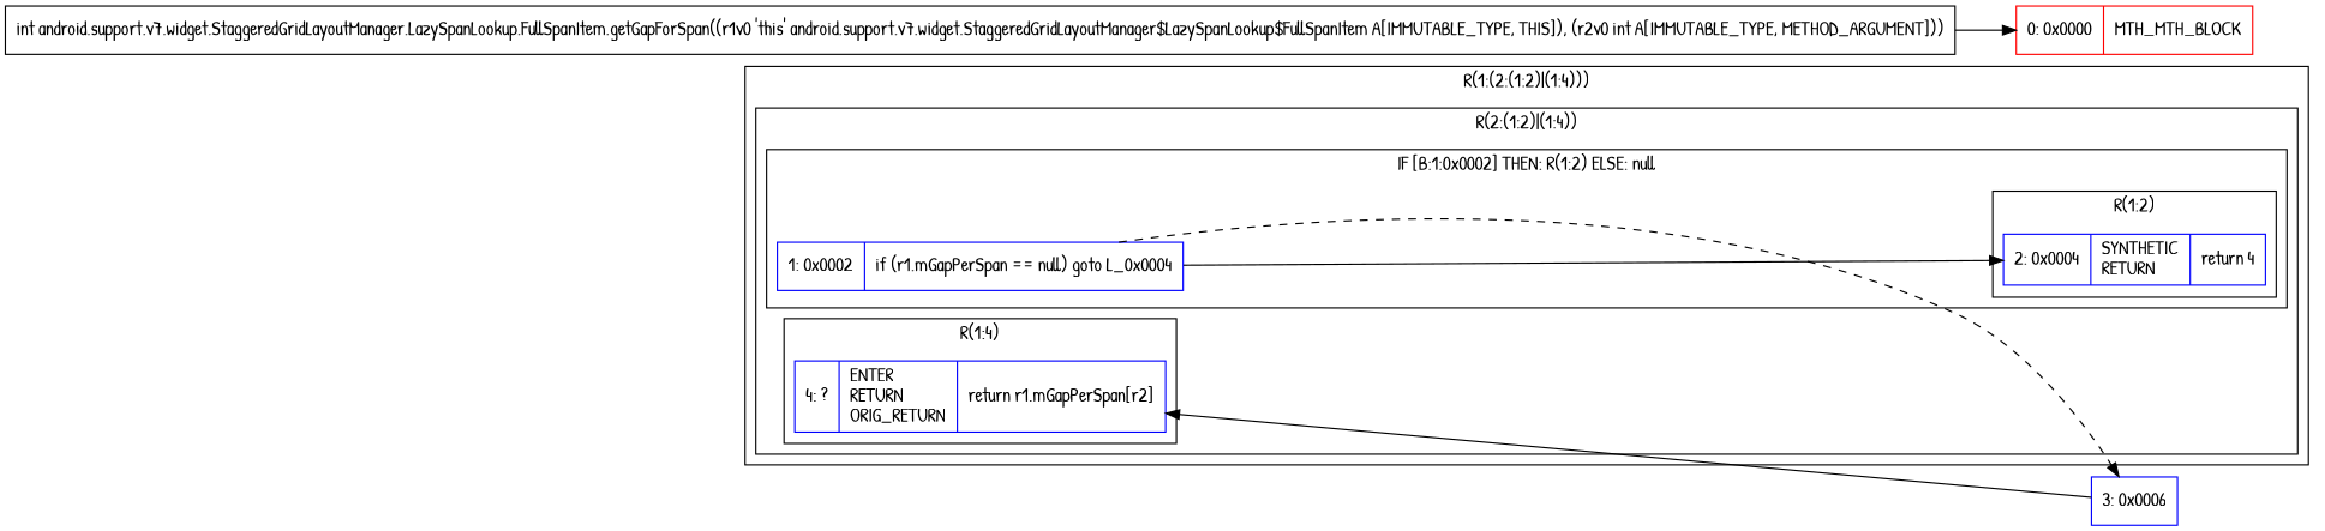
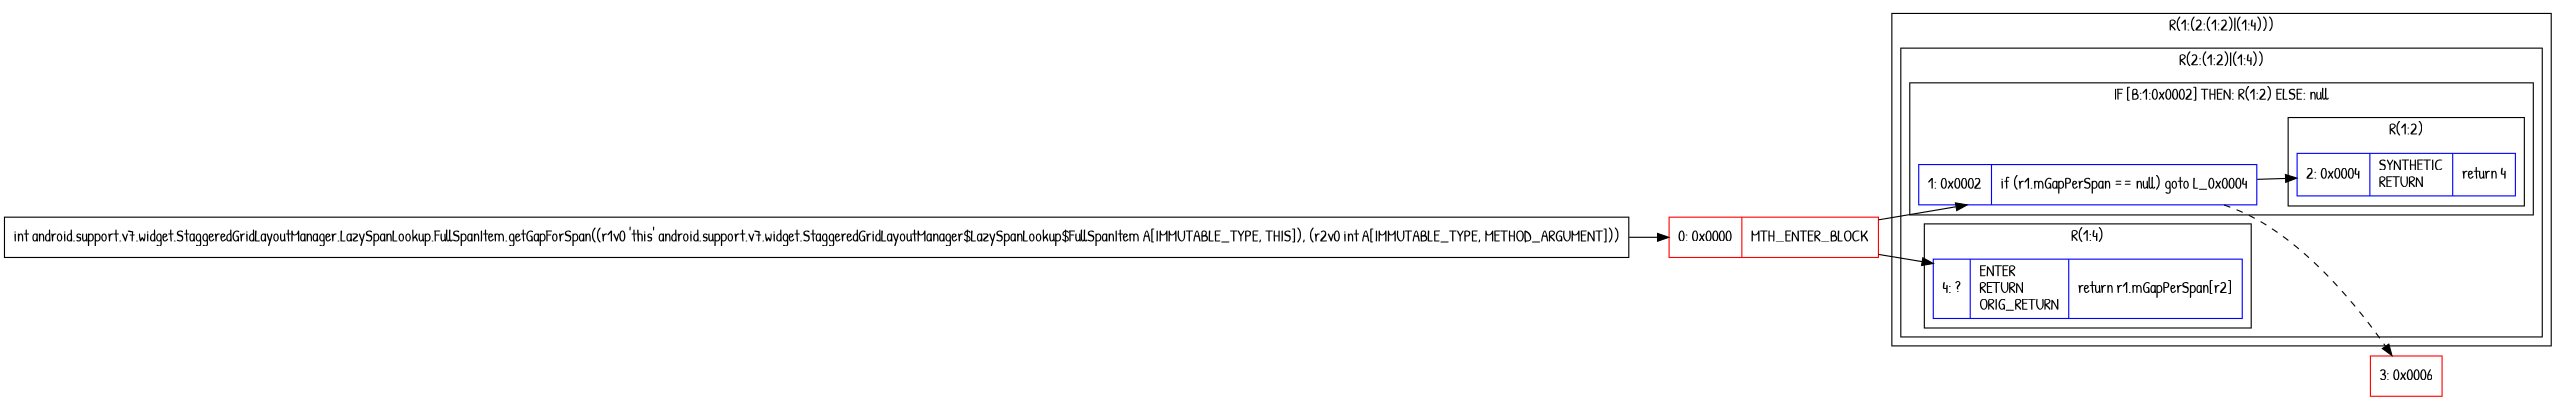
  digraph {
    fontname="Patrick Hand"
    rankdir=LR
    node [color=blue fontname="Patrick Hand" shape=record]
    edge [fontname="Patrick Hand"]
    n1 [label="{2\:\ 0x0004|SYNTHETIC\lRETURN\l|return 4\l}"]
    n2 [label="{1\:\ 0x0002|if (r1.mGapPerSpan == null) goto L_0x0004\l}"]
    n3 [label="{4\:\ ?|ENTER\lRETURN\lORIG_RETURN\l|return r1.mGapPerSpan[r2]\l}"]
-   n4 [label="{3\:\ 0x0006}"]
-   n5 [color=red label="{0\:\ 0x0000|MTH_MTH_BLOCK\l}"]
+   n4 [color=red label="{3\:\ 0x0006}"]
+   n5 [color=red label="{0\:\ 0x0000|MTH_ENTER_BLOCK\l}"]
    n6 [label="{int android.support.v7.widget.StaggeredGridLayoutManager.LazySpanLookup.FullSpanItem.getGapForSpan((r1v0 'this' android.support.v7.widget.StaggeredGridLayoutManager$LazySpanLookup$FullSpanItem A[IMMUTABLE_TYPE, THIS]), (r2v0 int A[IMMUTABLE_TYPE, METHOD_ARGUMENT])) }" color=""]
    subgraph cluster_1 {
      label="R(1:(2:(1:2)|(1:4)))"
      subgraph cluster_2 {
        label="R(2:(1:2)|(1:4))"
        subgraph cluster_3 {
          label="IF [B:1:0x0002] THEN: R(1:2) ELSE: null"
          n2
          subgraph cluster_4 {
            label="R(1:2)"
            n1
          }
        }
        subgraph cluster_5 {
          label="R(1:4)"
          n3
        }
      }
    }
    n2 -> n1
    n2 -> n4 [style=dashed]
-   n4 -> n3
+   n5 -> n3
+   n5 -> n2
    n6 -> n5
  }
